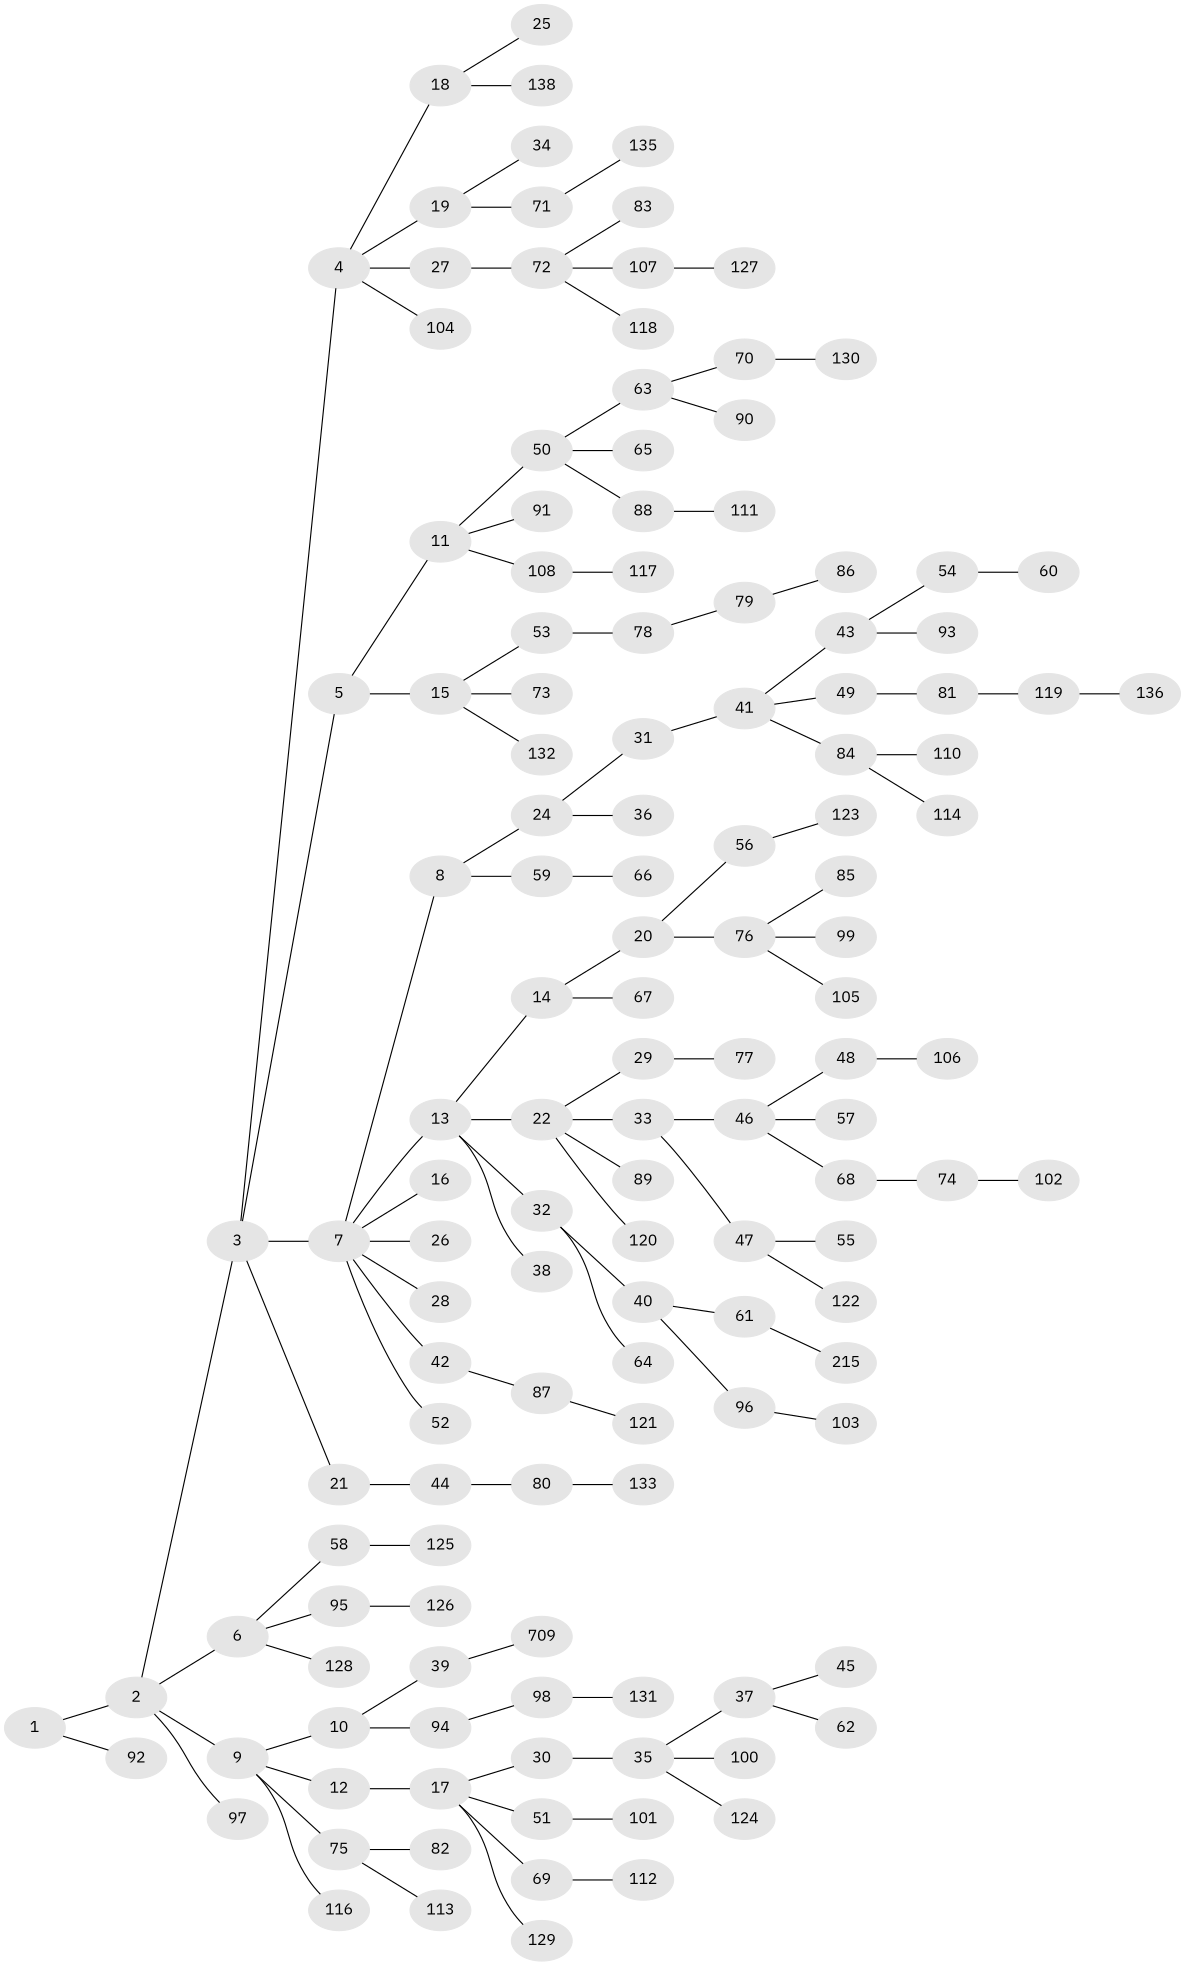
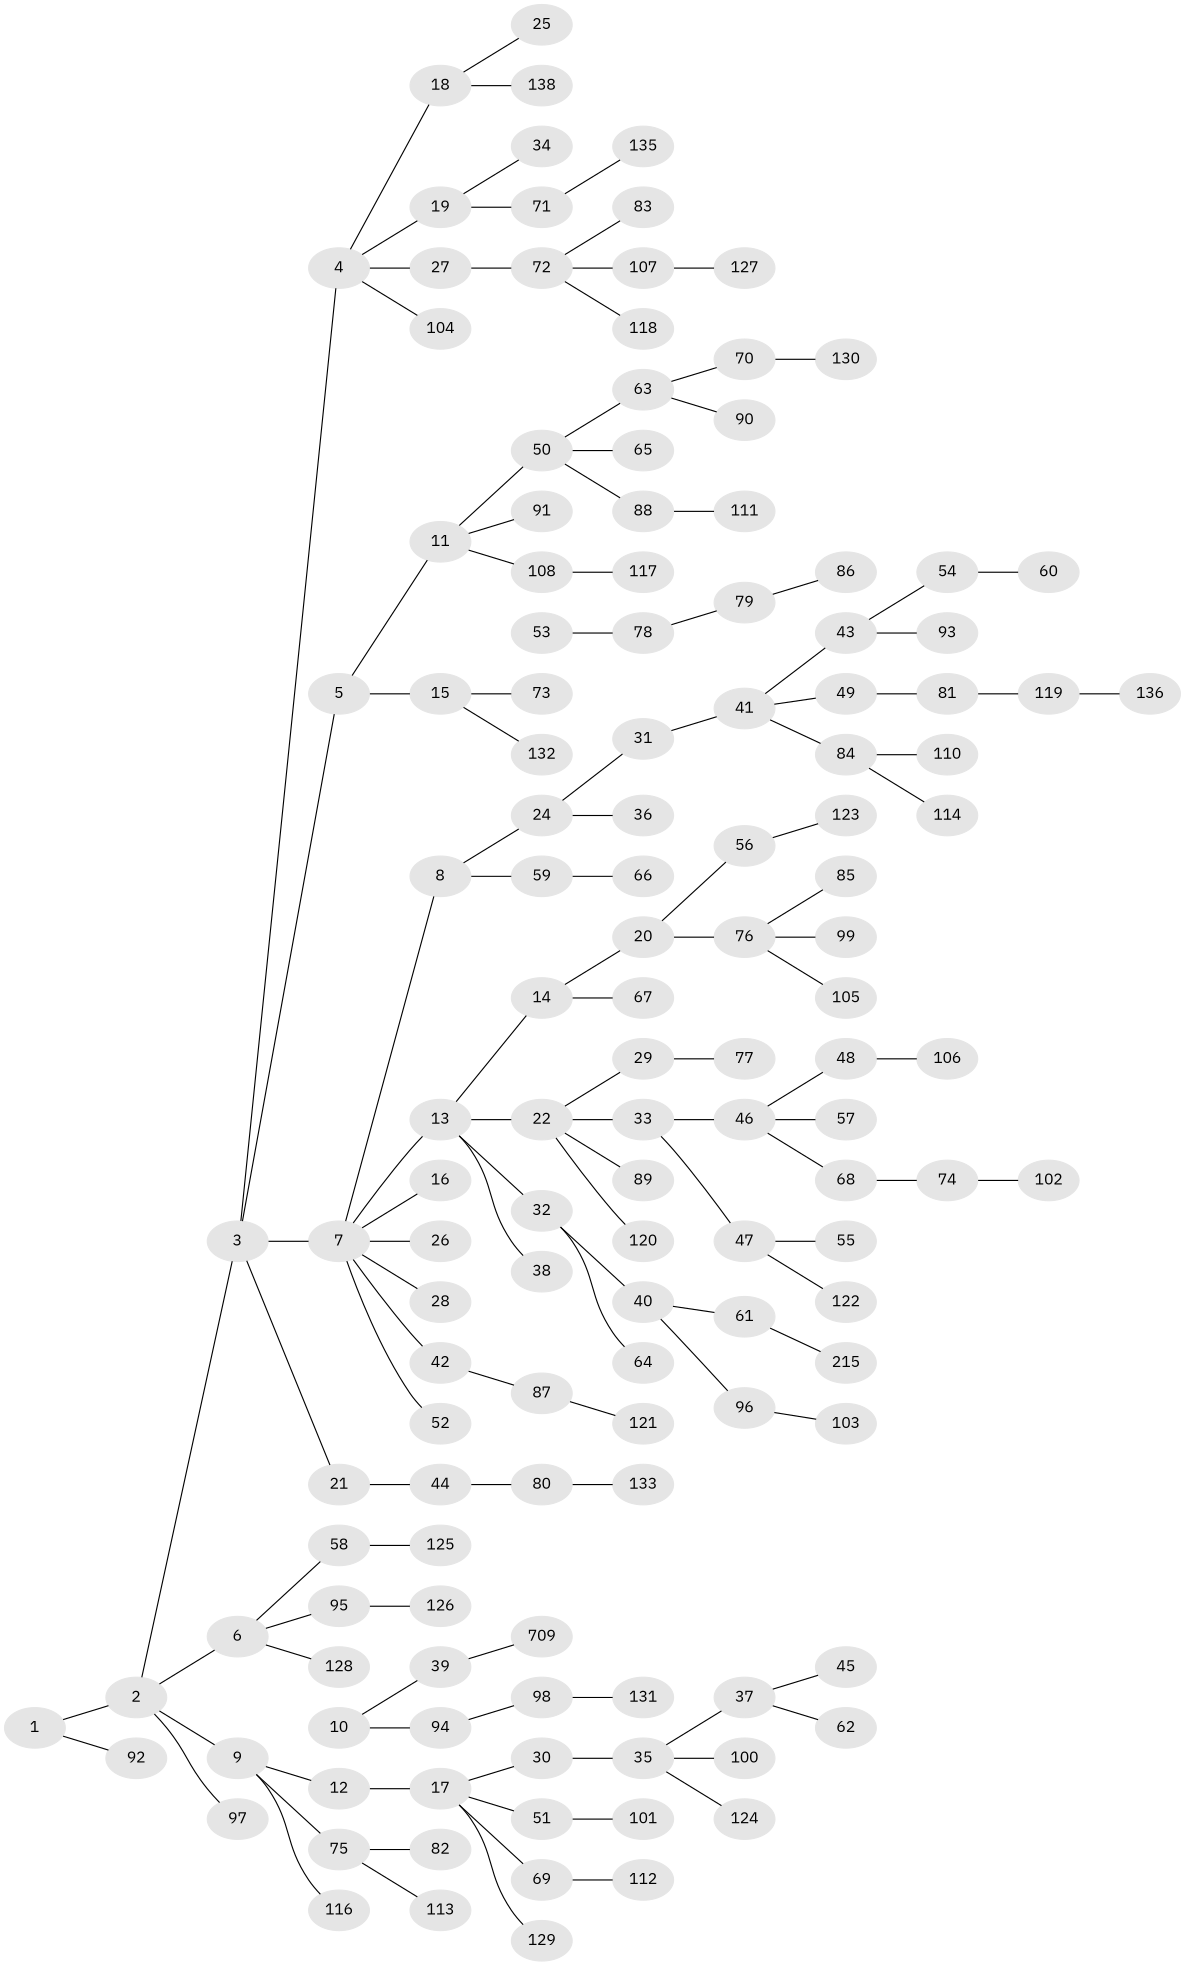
  graph {
    fontname="IBM Plex Sans"
    rankdir=LR
    node [color=gray90 fontname="IBM Plex Sans" style=filled]
    edge [fontname="IBM Plex Sans"]
    1
    2
    92
    3
    6
    9
    97
    4
    5
    7
    21
    58
    95
    128
    10
    12
    75
    116
    18
    19
    27
    104
    11
    15
    8
    13
    16
    26
    28
    42
    52
    44
    25
    n34 [label=138]
    34
    71
    72
    50
    91
    108
    53
    73
    132
    125
    126
    24
    59
    14
    22
    32
    38
    87
    31
    36
    66
    39
    94
    17
    82
    113
    n61 [label=709]
    98
    63
    65
    88
    117
    30
    51
    69
    129
    20
    67
    29
    33
    89
    120
    40
    64
    56
    76
    78
    35
    101
    112
    135
    123
    85
    99
    105
    80
    77
    46
    47
    41
    83
    107
    118
    37
    100
    124
    43
    49
    84
    61
    96
    48
    57
    68
    55
    122
    45
    62
    n113 [label=215]
    103
    54
    93
    81
    110
    114
    121
    60
    133
    106
    74
    119
    70
    90
    111
    79
    130
    102
    127
    86
    136
    131
    1 -- 2
    1 -- 92
    2 -- 3
    2 -- 6
    2 -- 9
    2 -- 97
    3 -- 4
    3 -- 5
    3 -- 7
    3 -- 21
    6 -- 58
    6 -- 95
    6 -- 128
-   9 -- 10
    9 -- 12
    9 -- 75
    9 -- 116
    4 -- 18
    4 -- 19
    4 -- 27
    4 -- 104
    5 -- 11
    5 -- 15
    7 -- 8
    7 -- 13
    7 -- 16
    7 -- 26
    7 -- 28
    7 -- 42
    7 -- 52
    21 -- 44
    58 -- 125
    95 -- 126
    10 -- 39
    10 -- 94
    12 -- 17
    75 -- 82
    75 -- 113
    18 -- 25
    18 -- n34
    19 -- 34
    19 -- 71
    27 -- 72
    11 -- 50
    11 -- 91
    11 -- 108
-   15 -- 53
    15 -- 73
    15 -- 132
    8 -- 24
    8 -- 59
    13 -- 14
    13 -- 22
    13 -- 32
    13 -- 38
    42 -- 87
    44 -- 80
    71 -- 135
    72 -- 83
    72 -- 107
    72 -- 118
    50 -- 63
    50 -- 65
    50 -- 88
    108 -- 117
    53 -- 78
    24 -- 31
    24 -- 36
    59 -- 66
    14 -- 20
    14 -- 67
    22 -- 29
    22 -- 33
    22 -- 89
    22 -- 120
    32 -- 40
    32 -- 64
    87 -- 121
    31 -- 41
    39 -- n61
    94 -- 98
    17 -- 30
    17 -- 51
    17 -- 69
    17 -- 129
    98 -- 131
    63 -- 70
    63 -- 90
    88 -- 111
    30 -- 35
    51 -- 101
    69 -- 112
    20 -- 56
    20 -- 76
    29 -- 77
    33 -- 46
    33 -- 47
    40 -- 61
    40 -- 96
    56 -- 123
    76 -- 85
    76 -- 99
    76 -- 105
    78 -- 79
    35 -- 37
    35 -- 100
    35 -- 124
    80 -- 133
    46 -- 48
    46 -- 57
    46 -- 68
    47 -- 55
    47 -- 122
    41 -- 43
    41 -- 49
    41 -- 84
    107 -- 127
    37 -- 45
    37 -- 62
    43 -- 54
    43 -- 93
    49 -- 81
    84 -- 110
    84 -- 114
    61 -- n113
    96 -- 103
    48 -- 106
    68 -- 74
    54 -- 60
    81 -- 119
    74 -- 102
    119 -- 136
    70 -- 130
    79 -- 86
  }
